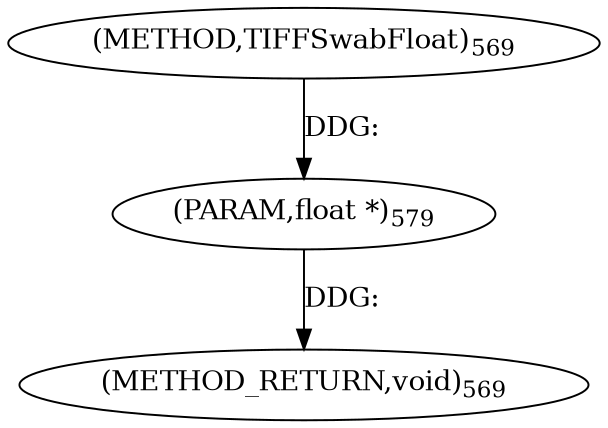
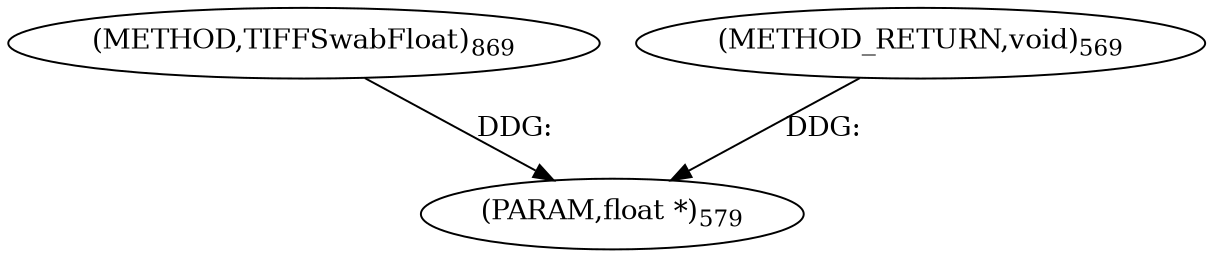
  digraph {
-   n1 [label=<(METHOD,TIFFSwabFloat)<SUB>569</SUB>>]
+   n1 [label=<(METHOD,TIFFSwabFloat)<SUB>869</SUB>>]
    n2 [label=<(PARAM,float *)<SUB>579</SUB>>]
    n3 [label=<(METHOD_RETURN,void)<SUB>569</SUB>>]
    n1 -> n2 [label="DDG: "]
-   n2 -> n3 [label="DDG: "]
+   n3 -> n2 [label="DDG: "]
  }
